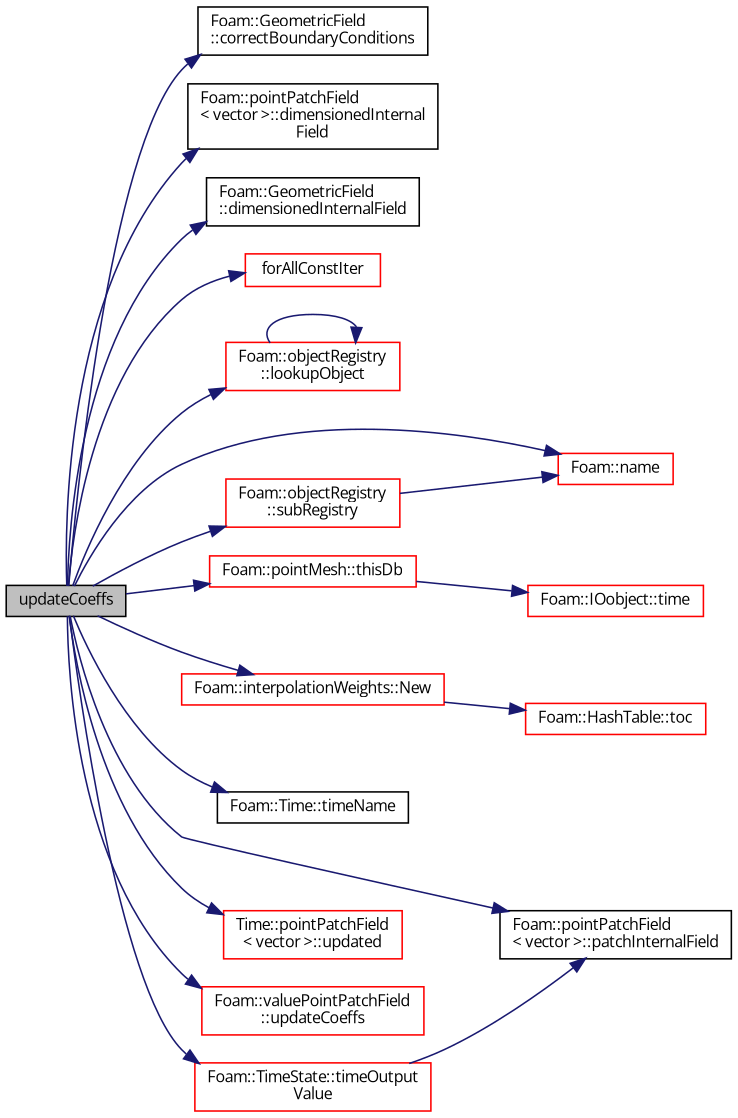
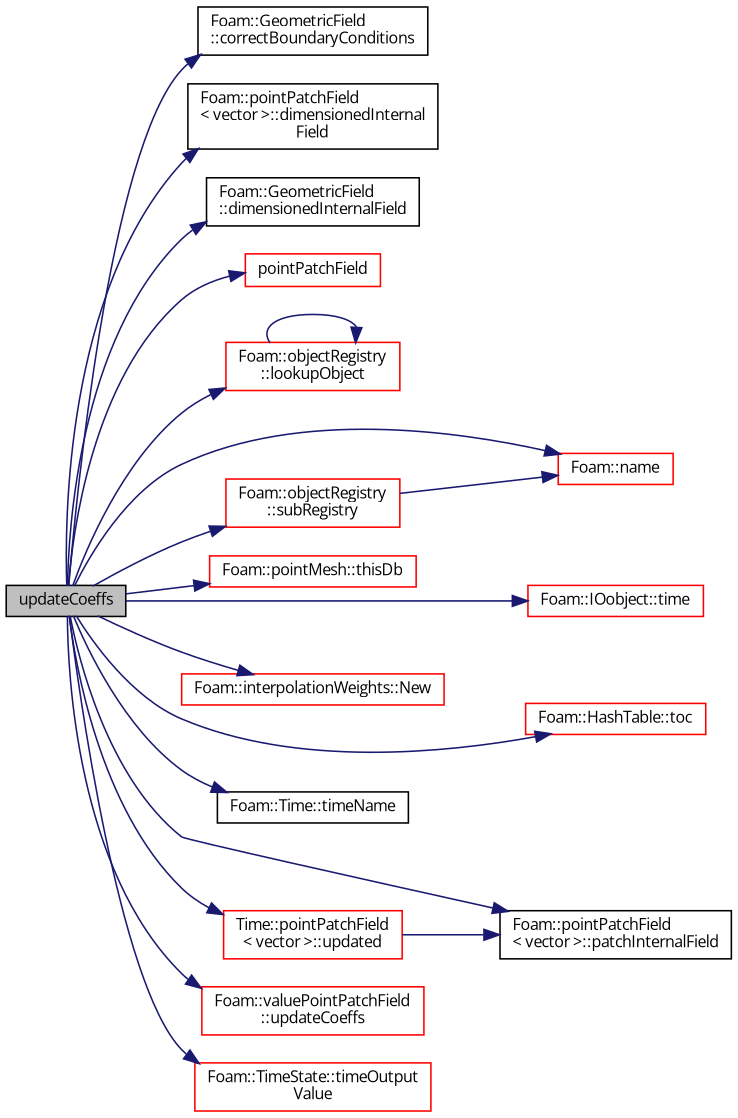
  digraph {
    fontname="Open Sans"
    rankdir=LR
    node [color=red fontname="Open Sans" fontsize=10 shape=record]
    edge [color=midnightblue fontname="Open Sans" fontsize=10 labelfontname=Helvetica labelfontsize=10 style=solid]
    n1 [color=black fillcolor=grey75 fontcolor=black height=0.2 label=updateCoeffs style=filled width=0.4]
    n2 [color=black height=0.2 label="Foam::GeometricField\l::correctBoundaryConditions" width=0.4]
    n3 [color=black height=0.2 label="Foam::pointPatchField\l\< vector \>::dimensionedInternal\lField" width=0.4]
    n4 [color=black height=0.2 label="Foam::GeometricField\l::dimensionedInternalField" width=0.4]
-   n5 [height=0.2 label=forAllConstIter width=0.4]
+   n5 [height=0.2 label=pointPatchField width=0.4]
    n6 [height=0.2 label="Foam::objectRegistry\l::lookupObject" width=0.4]
    n7 [height=0.2 label="Foam::name" width=0.4]
    n8 [height=0.2 label="Foam::interpolationWeights::New" width=0.4]
    n9 [color=black height=0.2 label="Foam::pointPatchField\l\< vector \>::patchInternalField" width=0.4]
    n10 [height=0.2 label="Foam::objectRegistry\l::subRegistry" width=0.4]
    n11 [height=0.2 label="Foam::pointMesh::thisDb" width=0.4]
    n12 [height=0.2 label="Foam::IOobject::time" width=0.4]
    n13 [color=black height=0.2 label="Foam::Time::timeName" width=0.4]
    n14 [height=0.2 label="Foam::TimeState::timeOutput\lValue" width=0.4]
    n15 [height=0.2 label="Foam::HashTable::toc" width=0.4]
    n16 [height=0.2 label="Foam::valuePointPatchField\l::updateCoeffs" width=0.4]
    n17 [height=0.2 label="Time::pointPatchField\l\< vector \>::updated" width=0.4]
    n1 -> n2
    n1 -> n3
    n1 -> n4
    n1 -> n5
    n1 -> n6
    n1 -> n7
    n1 -> n8
    n1 -> n9
    n1 -> n10
    n1 -> n11
-   n11 -> n12
+   n1 -> n12
    n1 -> n13
    n1 -> n14
-   n8 -> n15
+   n1 -> n15
    n1 -> n16
    n1 -> n17
    n6 -> n6
    n10 -> n7
-   n14 -> n9
+   n17 -> n9
  }
